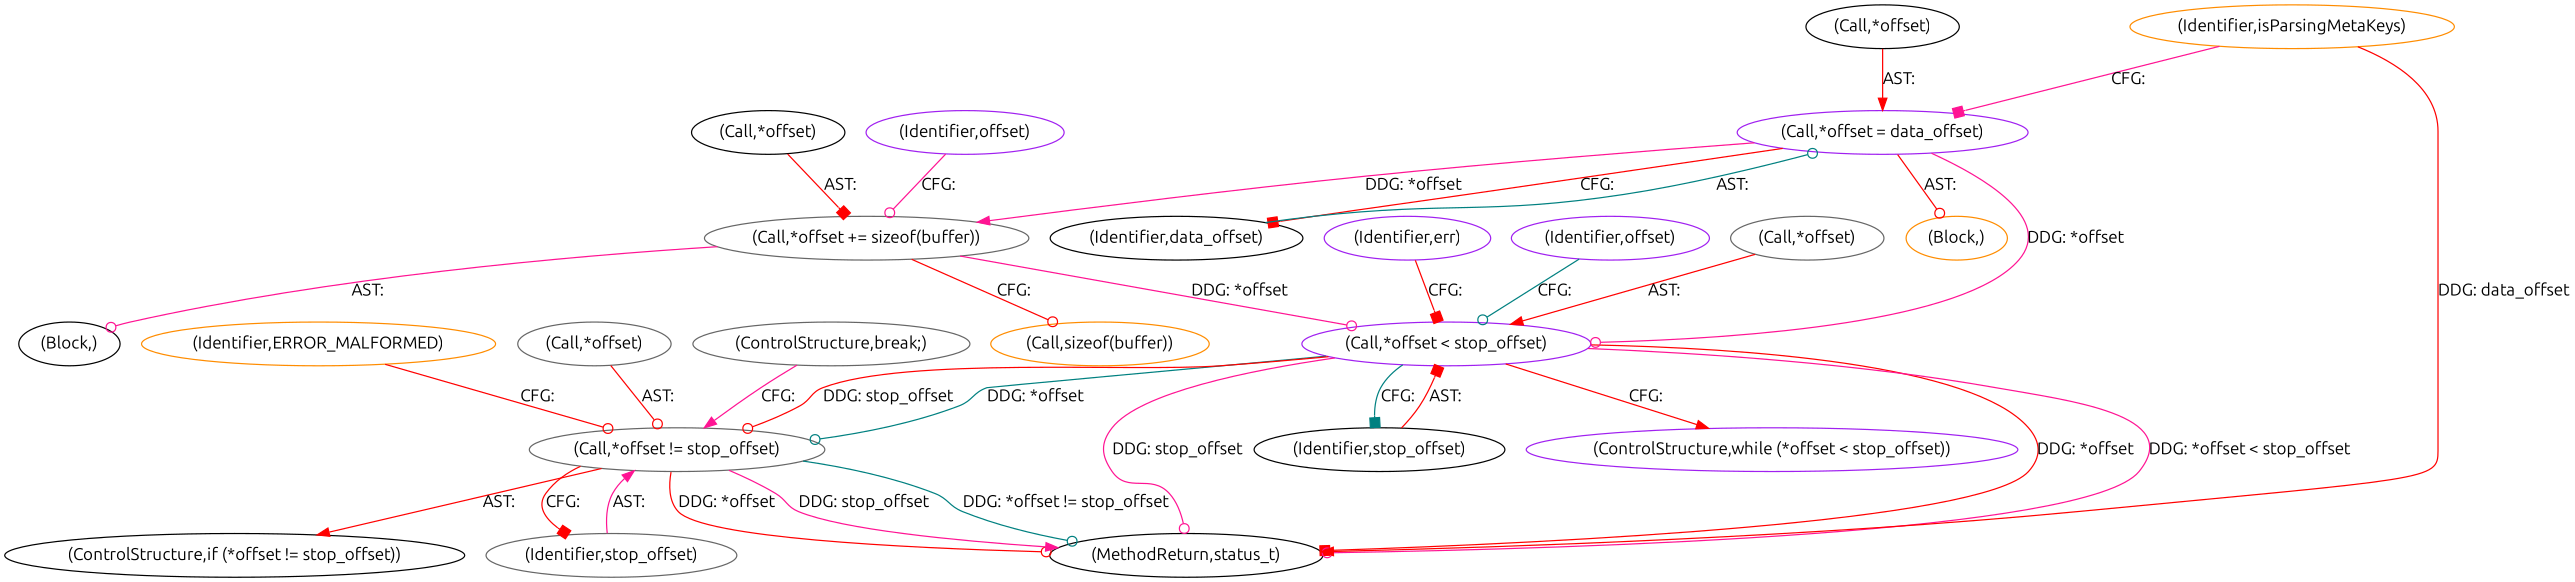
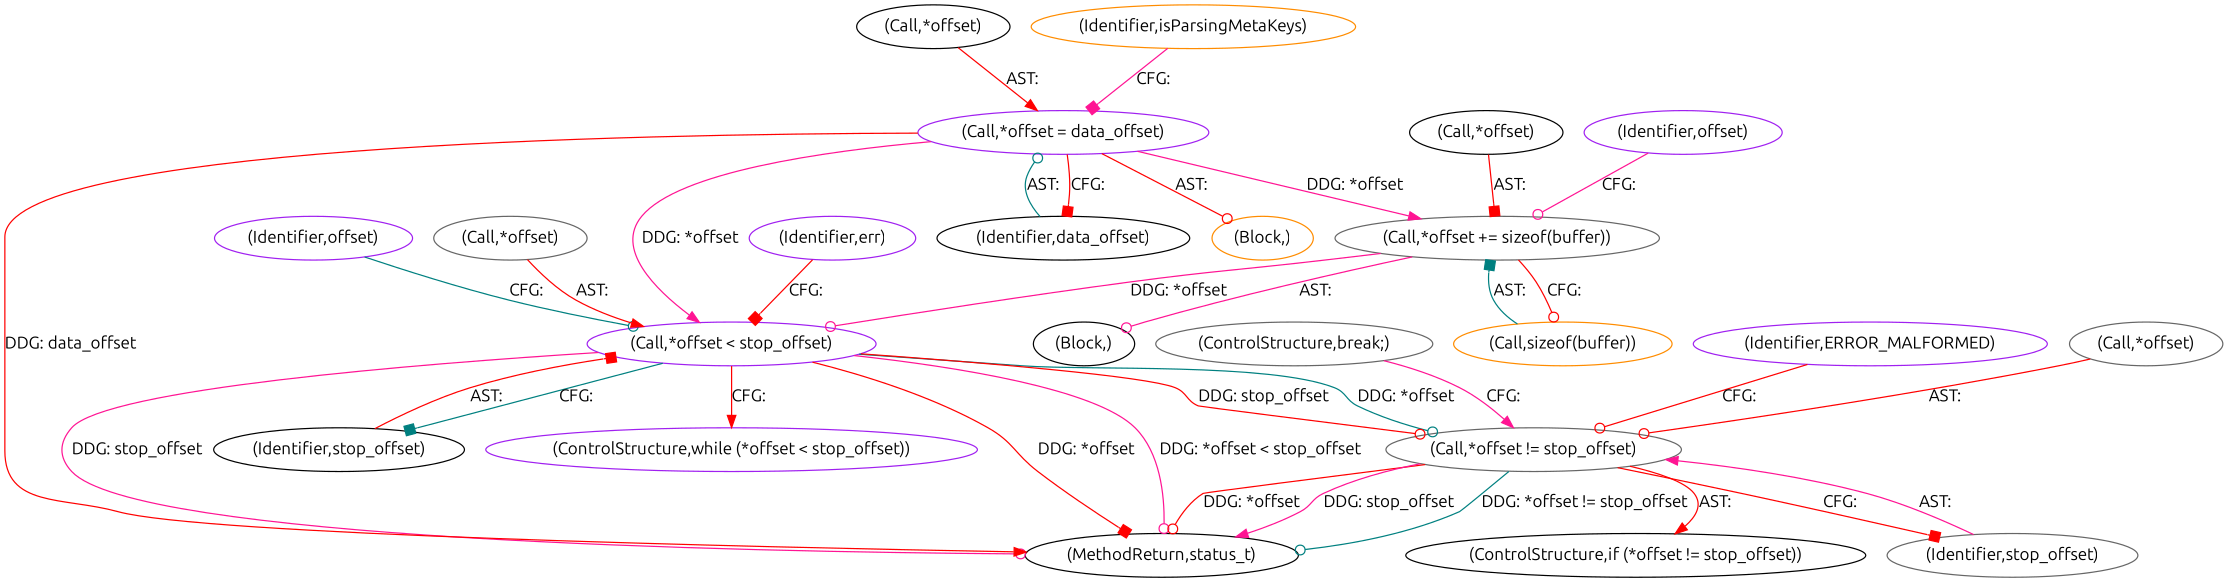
  digraph {
    fontname=Ubuntu
    node [color=black fontname=Ubuntu]
    edge [arrowhead=odot color=red fontname=Ubuntu]
    n1 [color=gray40 label="(Call,*offset += sizeof(buffer))"]
    n2 [color=purple label="(Call,*offset < stop_offset)"]
    n3 [label="(Block,)"]
    n4 [color=darkorange label="(Call,sizeof(buffer))"]
    n5 [label="(MethodReturn,status_t)"]
    n6 [color=gray40 label="(Call,*offset != stop_offset)"]
    n7 [label="(Identifier,stop_offset)"]
    n8 [color=purple label="(ControlStructure,while (*offset < stop_offset))"]
    n9 [color=purple label="(Call,*offset = data_offset)"]
    n10 [label="(Identifier,data_offset)"]
    n11 [color=darkorange label="(Block,)"]
    n12 [label="(ControlStructure,if (*offset != stop_offset))"]
    n13 [color=gray40 label="(Identifier,stop_offset)"]
-   n14 [color=darkorange label="(Identifier,ERROR_MALFORMED)"]
+   n14 [color=purple label="(Identifier,ERROR_MALFORMED)"]
    n15 [color=gray40 label="(Call,*offset)"]
    n16 [color=purple label="(Identifier,err)"]
    n17 [color=purple label="(Identifier,offset)"]
    n18 [label="(Call,*offset)"]
    n19 [label="(Call,*offset)"]
    n20 [color=gray40 label="(ControlStructure,break;)"]
    n21 [color=gray40 label="(Call,*offset)"]
    n22 [color=purple label="(Identifier,offset)"]
    n23 [color=darkorange label="(Identifier,isParsingMetaKeys)"]
    n1 -> n2 [color=deeppink label="DDG: *offset"]
    n1 -> n3 [color=deeppink label="AST: "]
    n1 -> n4 [label="CFG: "]
    n2 -> n5 [color=deeppink label="DDG: stop_offset"]
    n2 -> n5 [arrowhead=box label="DDG: *offset"]
    n2 -> n5 [color=deeppink label="DDG: *offset < stop_offset"]
    n2 -> n6 [color=teal label="DDG: *offset"]
    n2 -> n6 [label="DDG: stop_offset"]
    n2 -> n7 [arrowhead=box color=teal label="CFG: "]
    n2 -> n8 [arrowhead=normal label="CFG: "]
+   n4 -> n1 [arrowhead=box color=teal label="AST: "]
    n6 -> n5 [color=teal label="DDG: *offset != stop_offset"]
    n6 -> n5 [label="DDG: *offset"]
    n6 -> n5 [arrowhead=normal color=deeppink label="DDG: stop_offset"]
    n6 -> n12 [arrowhead=normal label="AST: "]
    n6 -> n13 [arrowhead=box label="CFG: "]
    n7 -> n2 [arrowhead=box label="AST: "]
    n9 -> n1 [arrowhead=normal color=deeppink label="DDG: *offset"]
-   n9 -> n2 [color=deeppink label="DDG: *offset"]
-   n23 -> n5 [arrowhead=normal label="DDG: data_offset"]
+   n9 -> n2 [arrowhead=normal color=deeppink label="DDG: *offset"]
+   n9 -> n5 [arrowhead=normal label="DDG: data_offset"]
    n9 -> n10 [arrowhead=box label="CFG: "]
    n9 -> n11 [label="AST: "]
    n10 -> n9 [color=teal label="AST: "]
    n13 -> n6 [arrowhead=normal color=deeppink label="AST: "]
    n14 -> n6 [label="CFG: "]
    n15 -> n6 [label="AST: "]
    n16 -> n2 [arrowhead=box label="CFG: "]
    n17 -> n2 [color=teal label="CFG: "]
    n18 -> n9 [arrowhead=normal label="AST: "]
    n19 -> n1 [arrowhead=box label="AST: "]
    n20 -> n6 [arrowhead=normal color=deeppink label="CFG: "]
    n21 -> n2 [arrowhead=normal label="AST: "]
    n22 -> n1 [color=deeppink label="CFG: "]
    n23 -> n9 [arrowhead=box color=deeppink label="CFG: "]
  }
